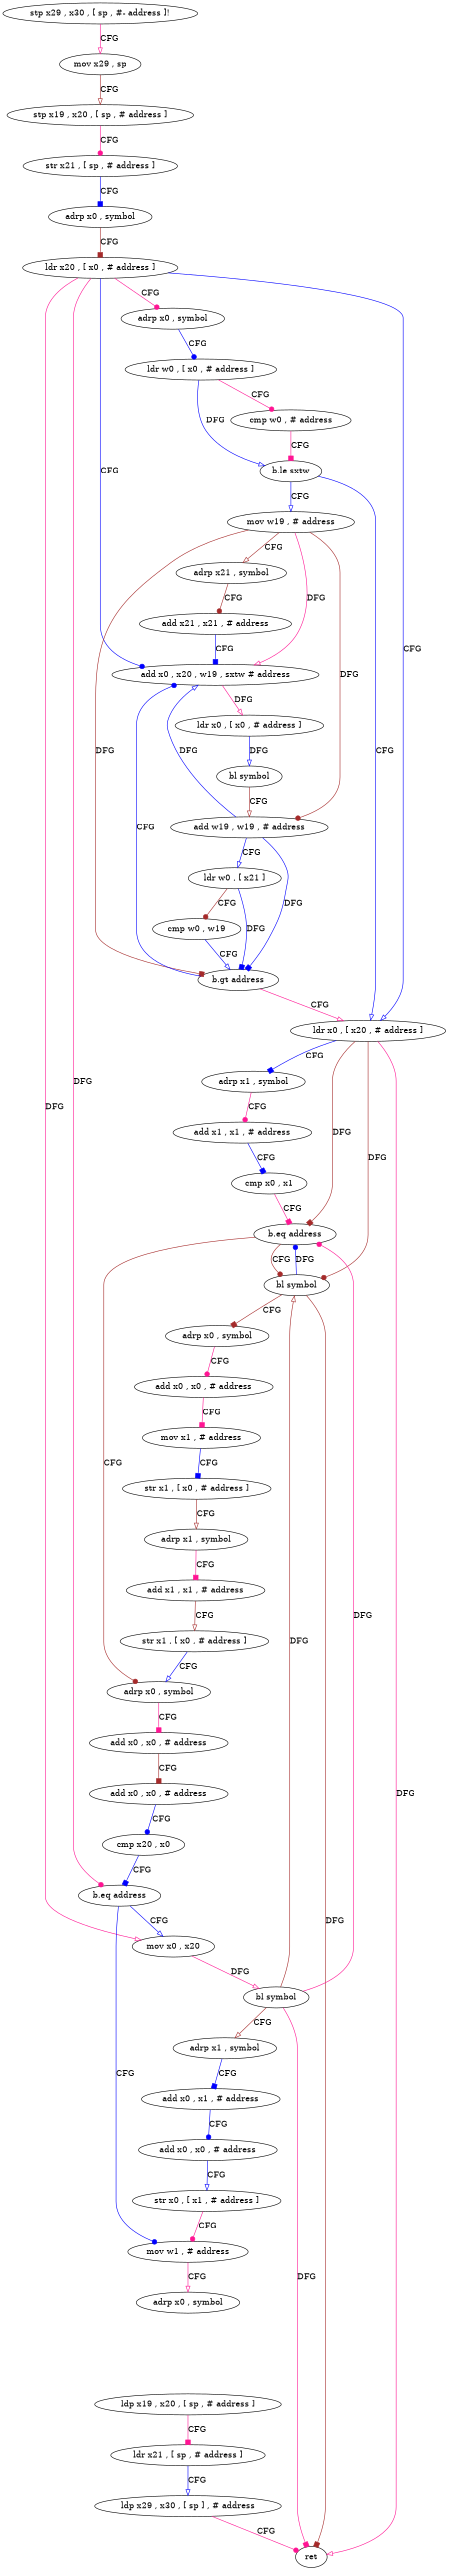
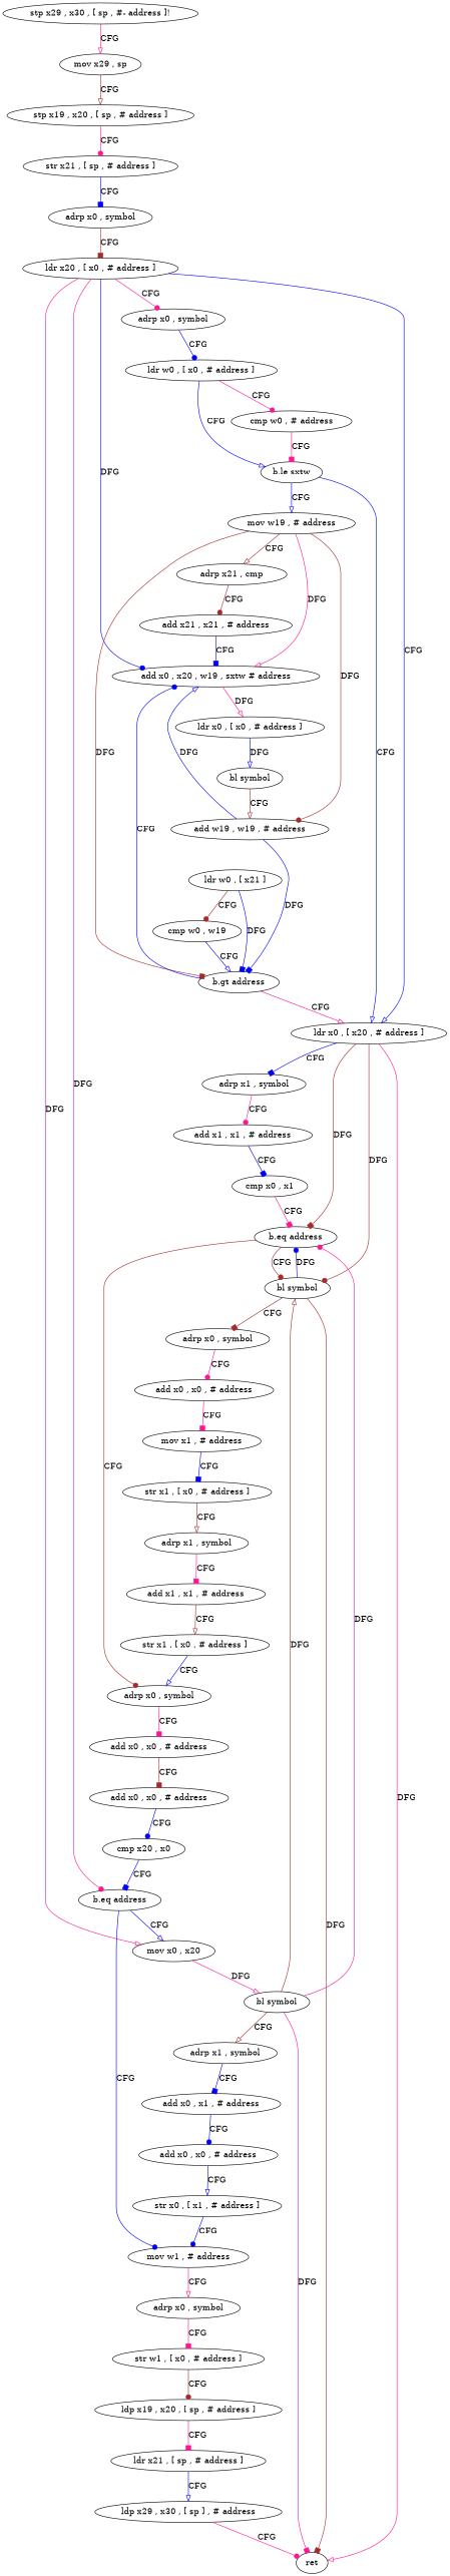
  digraph {
    edge [arrowhead=onormal color=blue]
    n1 [label="stp x29 , x30 , [ sp , #- address ]!"]
    n2 [label="mov x29 , sp"]
    n3 [label="stp x19 , x20 , [ sp , # address ]"]
    n4 [label="str x21 , [ sp , # address ]"]
    n5 [label="adrp x0 , symbol"]
    n6 [label="ldr x20 , [ x0 , # address ]"]
    n7 [label="adrp x0 , symbol"]
    n8 [label="ldr x0 , [ x20 , # address ]"]
    n9 [label="add x0 , x20 , w19 , sxtw # address"]
    n10 [label="b.eq address"]
    n11 [label="mov x0 , x20"]
    n12 [label="ldr w0 , [ x0 , # address ]"]
    n13 [label="adrp x1 , symbol"]
    n14 [label="b.eq address"]
    n15 [label="bl symbol"]
    n16 [label=ret]
    n17 [label="ldr x0 , [ x0 , # address ]"]
    n18 [label="mov w1 , # address"]
    n19 [label="bl symbol"]
    n20 [label="cmp w0 , # address"]
    n21 [label="b.le sxtw"]
    n22 [label="mov w19 , # address"]
-   n23 [label="adrp x21 , symbol"]
+   n23 [label="adrp x21 , cmp"]
    n24 [label="add w19 , w19 , # address"]
    n25 [label="b.gt address"]
    n26 [label="add x1 , x1 , # address"]
    n27 [label="adrp x0 , symbol"]
    n28 [label="adrp x0 , symbol"]
    n29 [label="add x21 , x21 , # address"]
    n30 [label="ldr w0 , [ x21 ]"]
    n31 [label="cmp x0 , x1"]
    n32 [label="add x0 , x0 , # address"]
    n33 [label="add x0 , x0 , # address"]
    n34 [label="add x0 , x0 , # address"]
    n35 [label="bl symbol"]
    n36 [label="cmp x20 , x0"]
    n37 [label="adrp x0 , symbol"]
+   n38 [label="str w1 , [ x0 , # address ]"]
    n39 [label="adrp x1 , symbol"]
    n40 [label="mov x1 , # address"]
    n41 [label="str x1 , [ x0 , # address ]"]
    n42 [label="adrp x1 , symbol"]
    n43 [label="add x1 , x1 , # address"]
    n44 [label="str x1 , [ x0 , # address ]"]
    n45 [label="cmp w0 , w19"]
    n46 [label="ldp x19 , x20 , [ sp , # address ]"]
    n47 [label="ldr x21 , [ sp , # address ]"]
    n48 [label="ldp x29 , x30 , [ sp ] , # address"]
    n49 [label="add x0 , x1 , # address"]
    n50 [label="add x0 , x0 , # address"]
    n51 [label="str x0 , [ x1 , # address ]"]
    n1 -> n2 [color=deeppink label=CFG]
    n2 -> n3 [color=brown label=CFG]
    n3 -> n4 [arrowhead=dot color=deeppink label=CFG]
    n4 -> n5 [arrowhead=box label=CFG]
    n5 -> n6 [arrowhead=box color=brown label=CFG]
    n6 -> n7 [arrowhead=dot color=deeppink label=CFG]
    n6 -> n8 [label=CFG]
-   n6 -> n9 [arrowhead=dot label=CFG]
+   n6 -> n9 [arrowhead=dot label=DFG]
    n6 -> n10 [arrowhead=dot color=deeppink label=DFG]
    n6 -> n11 [color=deeppink label=DFG]
    n7 -> n12 [arrowhead=dot label=CFG]
    n8 -> n13 [arrowhead=box label=CFG]
    n8 -> n14 [arrowhead=box color=brown label=DFG]
    n8 -> n15 [arrowhead=dot color=brown label=DFG]
    n8 -> n16 [color=deeppink label=DFG]
    n9 -> n17 [color=deeppink label=DFG]
    n10 -> n11 [label=CFG]
    n10 -> n18 [arrowhead=dot label=CFG]
    n11 -> n19 [color=deeppink label=DFG]
    n12 -> n20 [arrowhead=dot color=deeppink label=CFG]
-   n12 -> n21 [label=DFG]
+   n12 -> n21 [label=CFG]
    n13 -> n26 [arrowhead=dot color=deeppink label=CFG]
    n14 -> n15 [arrowhead=dot color=brown label=CFG]
    n14 -> n27 [arrowhead=dot color=brown label=CFG]
    n15 -> n14 [arrowhead=dot label=DFG]
    n15 -> n16 [arrowhead=box color=brown label=DFG]
    n15 -> n28 [arrowhead=box color=brown label=CFG]
    n17 -> n35 [label=DFG]
    n18 -> n37 [color=deeppink label=CFG]
    n19 -> n14 [arrowhead=dot color=deeppink label=DFG]
    n19 -> n15 [color=brown label=DFG]
    n19 -> n16 [arrowhead=box color=deeppink label=DFG]
    n19 -> n39 [color=brown label=CFG]
    n20 -> n21 [arrowhead=box color=deeppink label=CFG]
    n21 -> n8 [label=CFG]
    n21 -> n22 [label=CFG]
    n22 -> n9 [color=deeppink label=DFG]
    n22 -> n23 [color=brown label=CFG]
    n22 -> n24 [arrowhead=dot color=brown label=DFG]
    n22 -> n25 [arrowhead=box color=brown label=DFG]
    n23 -> n29 [arrowhead=dot color=brown label=CFG]
    n24 -> n9 [label=DFG]
    n24 -> n25 [arrowhead=box label=DFG]
-   n24 -> n30 [label=CFG]
    n25 -> n8 [color=deeppink label=CFG]
    n25 -> n9 [arrowhead=dot label=CFG]
    n26 -> n31 [arrowhead=box label=CFG]
    n27 -> n32 [arrowhead=box color=deeppink label=CFG]
    n28 -> n34 [arrowhead=dot color=deeppink label=CFG]
    n29 -> n9 [arrowhead=box label=CFG]
    n30 -> n25 [arrowhead=box label=DFG]
    n30 -> n45 [arrowhead=dot color=brown label=CFG]
    n31 -> n14 [arrowhead=box color=deeppink label=CFG]
    n32 -> n33 [arrowhead=box color=brown label=CFG]
    n33 -> n36 [arrowhead=dot label=CFG]
    n34 -> n40 [arrowhead=box color=deeppink label=CFG]
    n35 -> n24 [color=brown label=CFG]
    n36 -> n10 [arrowhead=box label=CFG]
+   n37 -> n38 [arrowhead=box color=deeppink label=CFG]
+   n38 -> n46 [arrowhead=dot color=brown label=CFG]
    n39 -> n49 [arrowhead=box label=CFG]
    n40 -> n41 [arrowhead=box label=CFG]
    n41 -> n42 [color=brown label=CFG]
    n42 -> n43 [arrowhead=box color=deeppink label=CFG]
    n43 -> n44 [color=brown label=CFG]
    n44 -> n27 [label=CFG]
    n45 -> n25 [label=CFG]
    n46 -> n47 [arrowhead=box color=deeppink label=CFG]
    n47 -> n48 [label=CFG]
    n48 -> n16 [arrowhead=dot color=deeppink label=CFG]
    n49 -> n50 [arrowhead=dot label=CFG]
    n50 -> n51 [label=CFG]
-   n51 -> n18 [arrowhead=dot color=deeppink label=CFG]
+   n51 -> n18 [arrowhead=dot label=CFG]
  }
